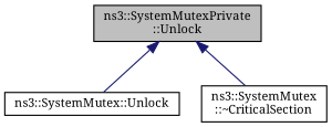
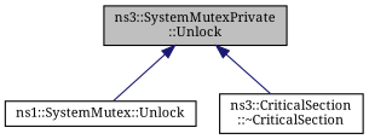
  digraph {
    fontname="Noto Serif"
    rankdir=TB
    node [color=black fillcolor=white fontname="Noto Serif" fontsize=10 shape=record style=filled]
    edge [color=midnightblue dir=back fontname="Noto Serif" fontsize=10 labelfontname=Helvetica labelfontsize=10 style=solid]
    n1 [fillcolor=grey75 fontcolor=black height=0.2 label="ns3::SystemMutexPrivate\l::Unlock" width=0.4]
-   n2 [height=0.2 label="ns3::SystemMutex::Unlock" width=0.4]
-   n3 [height=0.2 label="ns3::SystemMutex\l::~CriticalSection" width=0.4]
+   n2 [height=0.2 label="ns1::SystemMutex::Unlock" width=0.4]
+   n3 [height=0.2 label="ns3::CriticalSection\l::~CriticalSection" width=0.4]
    n1 -> n2
    n1 -> n3
  }
